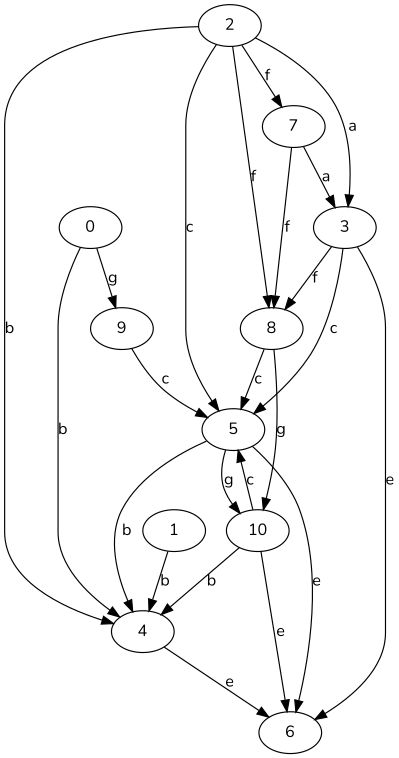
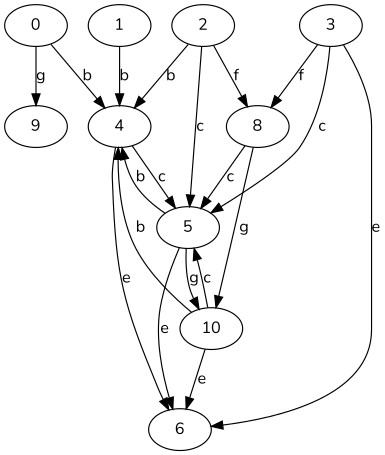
  strict digraph {
    fontname=Nunito
    node [fontname=Nunito]
    edge [fontname=Nunito]
    1
    4
    5
    6
    2
    3
-   7
    8
    10
    0
    9
    1 -> 4 [label=b]
-   9 -> 5 [label=c]
+   4 -> 5 [label=c]
    4 -> 6 [label=e]
    5 -> 4 [label=b]
    5 -> 6 [label=e]
    5 -> 10 [label=g]
    2 -> 4 [label=b]
    2 -> 5 [label=c]
-   2 -> 3 [label=a]
-   2 -> 7 [label=f]
    2 -> 8 [label=f]
    3 -> 5 [label=c]
    3 -> 6 [label=e]
    3 -> 8 [label=f]
-   7 -> 3 [label=a]
-   7 -> 8 [label=f]
    8 -> 5 [label=c]
    8 -> 10 [label=g]
    10 -> 4 [label=b]
    10 -> 5 [label=c]
    10 -> 6 [label=e]
    0 -> 4 [label=b]
    0 -> 9 [label=g]
  }
